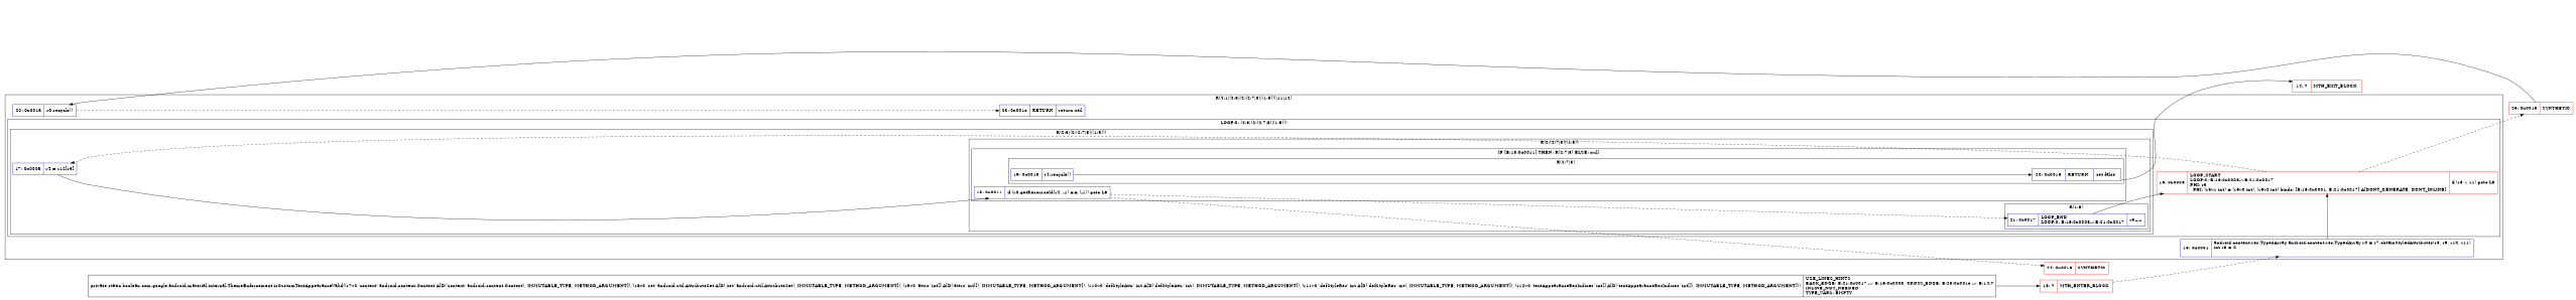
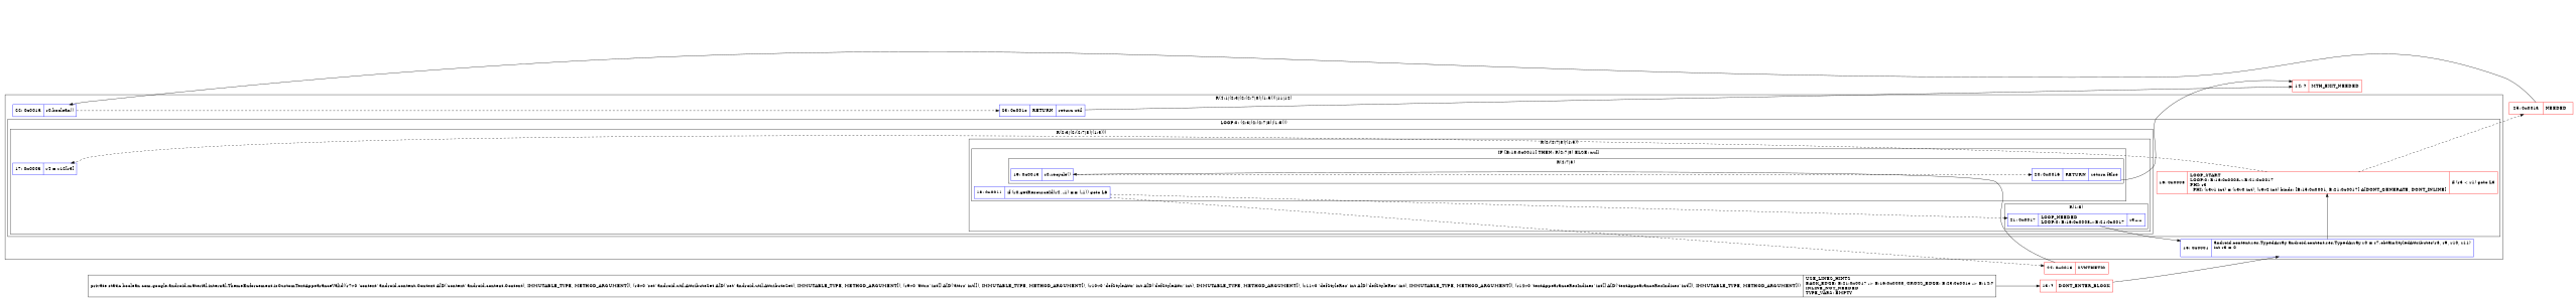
  digraph {
    rankdir=LR
    node [color=blue shape=record]
-   n1 [label="{19\:\ 0x0013|r4.recycle()\l}"]
-   n2 [label="{20\:\ 0x0016|RETURN\l|set false\l}"]
+   n1 [label="{19\:\ 0x0013|r0.recycle()\l}"]
+   n2 [label="{20\:\ 0x0016|RETURN\l|return false\l}"]
    n3 [label="{18\:\ 0x0011|if (r0.getResourceId(r4, \-1) == (\-1)) goto L6\l}"]
-   n4 [label="{21\:\ 0x0017|LOOP_END\lLOOP:0: B:16:0x0008\-\>B:21:0x0017\l|r3++\l}"]
+   n4 [label="{21\:\ 0x0017|LOOP_NEEDED\lLOOP:0: B:16:0x0008\-\>B:21:0x0017\l|r3++\l}"]
    n5 [label="{17\:\ 0x000a|r4 = r12[r3]\l}"]
    n6 [color=red label="{16\:\ 0x0008|LOOP_START\lLOOP:0: B:16:0x0008\-\>B:21:0x0017\lPHI: r3 \l  PHI: (r3v1 int) = (r3v0 int), (r3v2 int) binds: [B:15:0x0001, B:21:0x0017] A[DONT_GENERATE, DONT_INLINE]\l|if (r3 \< r1) goto L3\l}"]
    n7 [label="{15\:\ 0x0001|android.content.res.TypedArray android.content.res.TypedArray r0 = r7.obtainStyledAttributes(r8, r9, r10, r11)\lint r3 = 0\l\l}"]
-   n8 [label="{22\:\ 0x001a|r0.recycle()\l}"]
+   n8 [label="{22\:\ 0x001a|r0.boolean()\l}"]
    n9 [label="{23\:\ 0x001e|RETURN\l|return util\l}"]
-   n10 [color=red label="{14\:\ ?|MTH_EXIT_BLOCK\l}"]
+   n10 [color=red label="{14\:\ ?|MTH_EXIT_NEEDED\l}"]
    n11 [color=red label="{24\:\ 0x0013|SYNTHETIC\l}"]
-   n12 [color=red label="{25\:\ 0x001a|SYNTHETIC\l}"]
-   n13 [color=red label="{13\:\ ?|MTH_ENTER_BLOCK\l}"]
+   n12 [color=red label="{25\:\ 0x001a|NEEDED\l}"]
+   n13 [color=red label="{13\:\ ?|DONT_ENTER_BLOCK\l}"]
    n14 [label="{private static boolean com.google.android.material.internal.ThemeEnforcement.isCustomTextAppearanceValid((r7v0 'context' android.content.Context A[D('context' android.content.Context), IMMUTABLE_TYPE, METHOD_ARGUMENT]), (r8v0 'set' android.util.AttributeSet A[D('set' android.util.AttributeSet), IMMUTABLE_TYPE, METHOD_ARGUMENT]), (r9v0 'attrs' int[] A[D('attrs' int[]), IMMUTABLE_TYPE, METHOD_ARGUMENT]), (r10v0 'defStyleAttr' int A[D('defStyleAttr' int), IMMUTABLE_TYPE, METHOD_ARGUMENT]), (r11v0 'defStyleRes' int A[D('defStyleRes' int), IMMUTABLE_TYPE, METHOD_ARGUMENT]), (r12v0 'textAppearanceResIndices' int[] A[D('textAppearanceResIndices' int[]), IMMUTABLE_TYPE, METHOD_ARGUMENT]))  | USE_LINES_HINTS\lBACK_EDGE: B:21:0x0017 \-\> B:16:0x0008, CROSS_EDGE: B:23:0x001e \-\> B:14:?\lINLINE_NOT_NEEDED\lTYPE_VARS: EMPTY\l}" color=""]
    subgraph cluster_1 {
      label="R(4:1|(2:3|(2:(2:7|8)|(1:5)))|11|12)"
      n7
      n8
      n9
      subgraph cluster_2 {
        label="LOOP:0: (2:3|(2:(2:7|8)|(1:5)))"
        n6
        subgraph cluster_3 {
          label="R(2:3|(2:(2:7|8)|(1:5)))"
          n5
          subgraph cluster_4 {
            label="R(2:(2:7|8)|(1:5))"
            subgraph cluster_5 {
              label="IF [B:18:0x0011] THEN: R(2:7|8) ELSE: null"
              n3
              subgraph cluster_6 {
                label="R(2:7|8)"
                n1
                n2
              }
            }
            subgraph cluster_7 {
              label="R(1:5)"
              n4
            }
          }
        }
      }
    }
-   n1 -> n2
+   n1 -> n2 [style=dashed]
    n2 -> n10
    n3 -> n4 [style=dashed]
    n3 -> n11 [style=dashed]
-   n4 -> n6
-   n5 -> n3
+   n4 -> n7
    n6 -> n5 [style=dashed]
    n6 -> n12 [style=dashed]
    n7 -> n6
    n8 -> n9 [style=dashed]
+   n9 -> n10
+   n11 -> n1
    n12 -> n8
-   n13 -> n7 [style=dashed]
+   n13 -> n7
    n14 -> n13
  }
